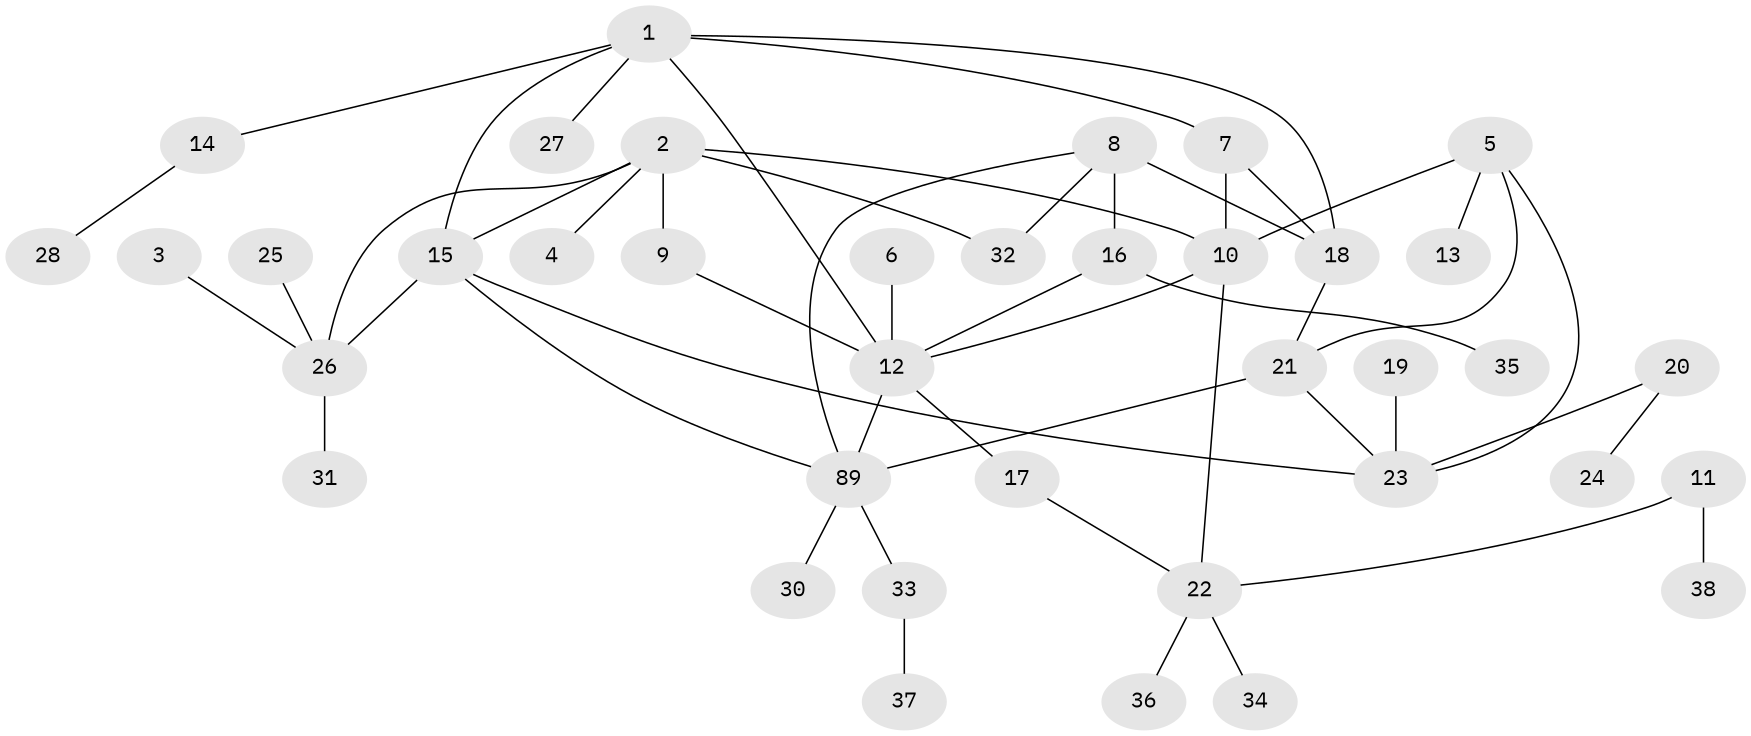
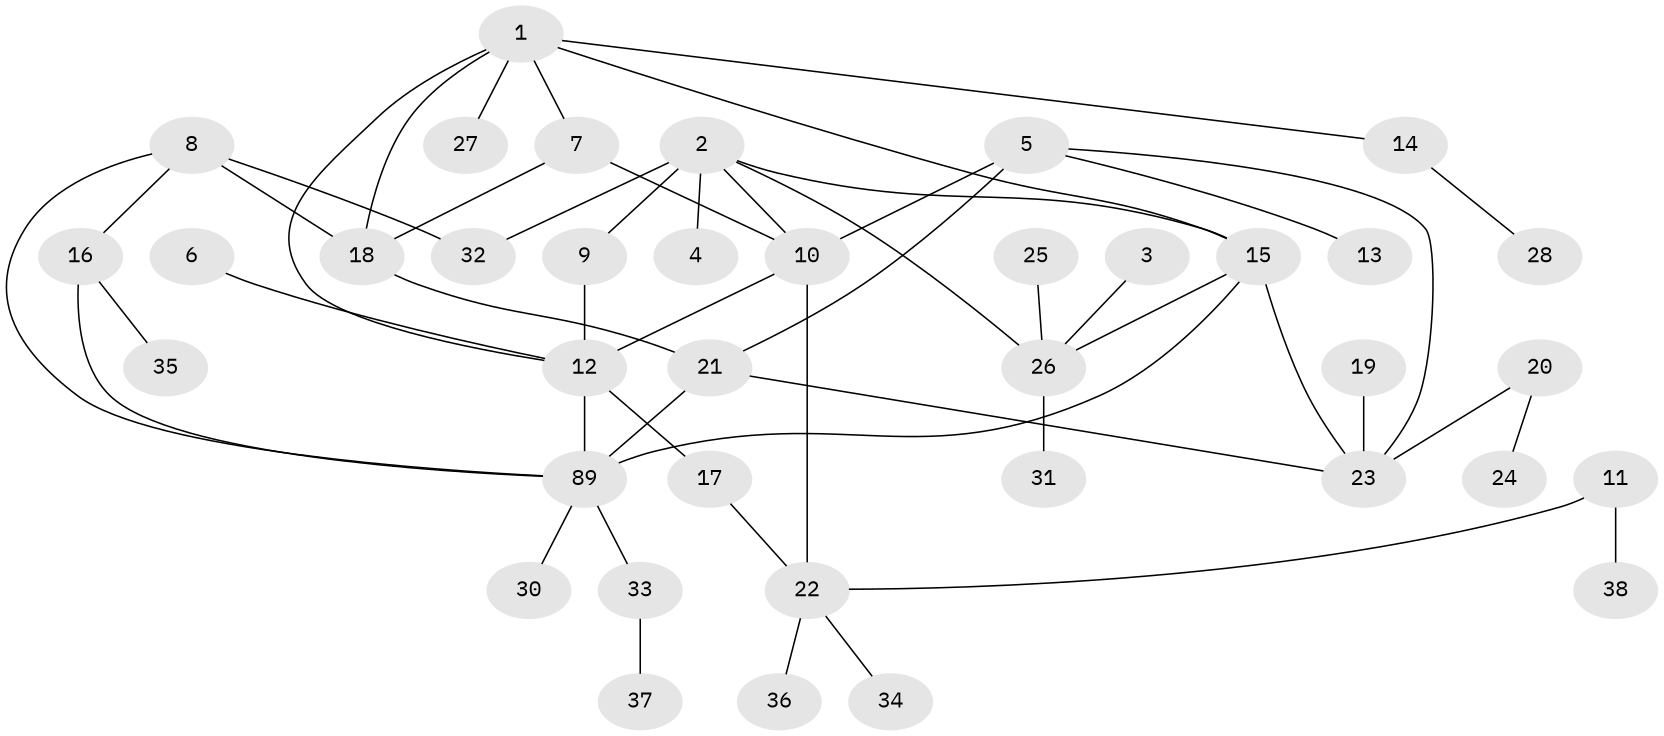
  graph {
    fontname="IBM Plex Mono"
    node [color=gray90 fontname="IBM Plex Mono" style=filled]
    edge [fontname="IBM Plex Mono" weight=1.0]
    1
    7
    12
    14
    15
    18
    27
    10
    n9 [label=89]
    17
    28
    26
    23
    21
    2
    4
    9
    32
    22
    31
    3
    5
    13
    6
    8
    16
    35
    30
    33
    34
    36
    11
    38
    19
    20
    24
    25
    37
    1 -- 7
    1 -- 12
    1 -- 14
    1 -- 15
    1 -- 18
    1 -- 27
    7 -- 18
    7 -- 10
    12 -- n9
    12 -- 17
    14 -- 28
    15 -- n9
    15 -- 26
    15 -- 23
    18 -- 21
    10 -- 12
    10 -- 22
    n9 -- 30
    n9 -- 33
    17 -- 22
    26 -- 31
    21 -- n9
    21 -- 23
    2 -- 15
    2 -- 10
    2 -- 26
    2 -- 4
    2 -- 9
    2 -- 32
    9 -- 12
    22 -- 34
    22 -- 36
    3 -- 26
    5 -- 10
    5 -- 23
    5 -- 21
    5 -- 13
    6 -- 12
    8 -- 18 [weight=2.0]
    8 -- n9
    8 -- 32
    8 -- 16
-   16 -- 12
+   16 -- n9
    16 -- 35
    33 -- 37
    11 -- 22
    11 -- 38
    19 -- 23
    20 -- 23
    20 -- 24
    25 -- 26
  }
